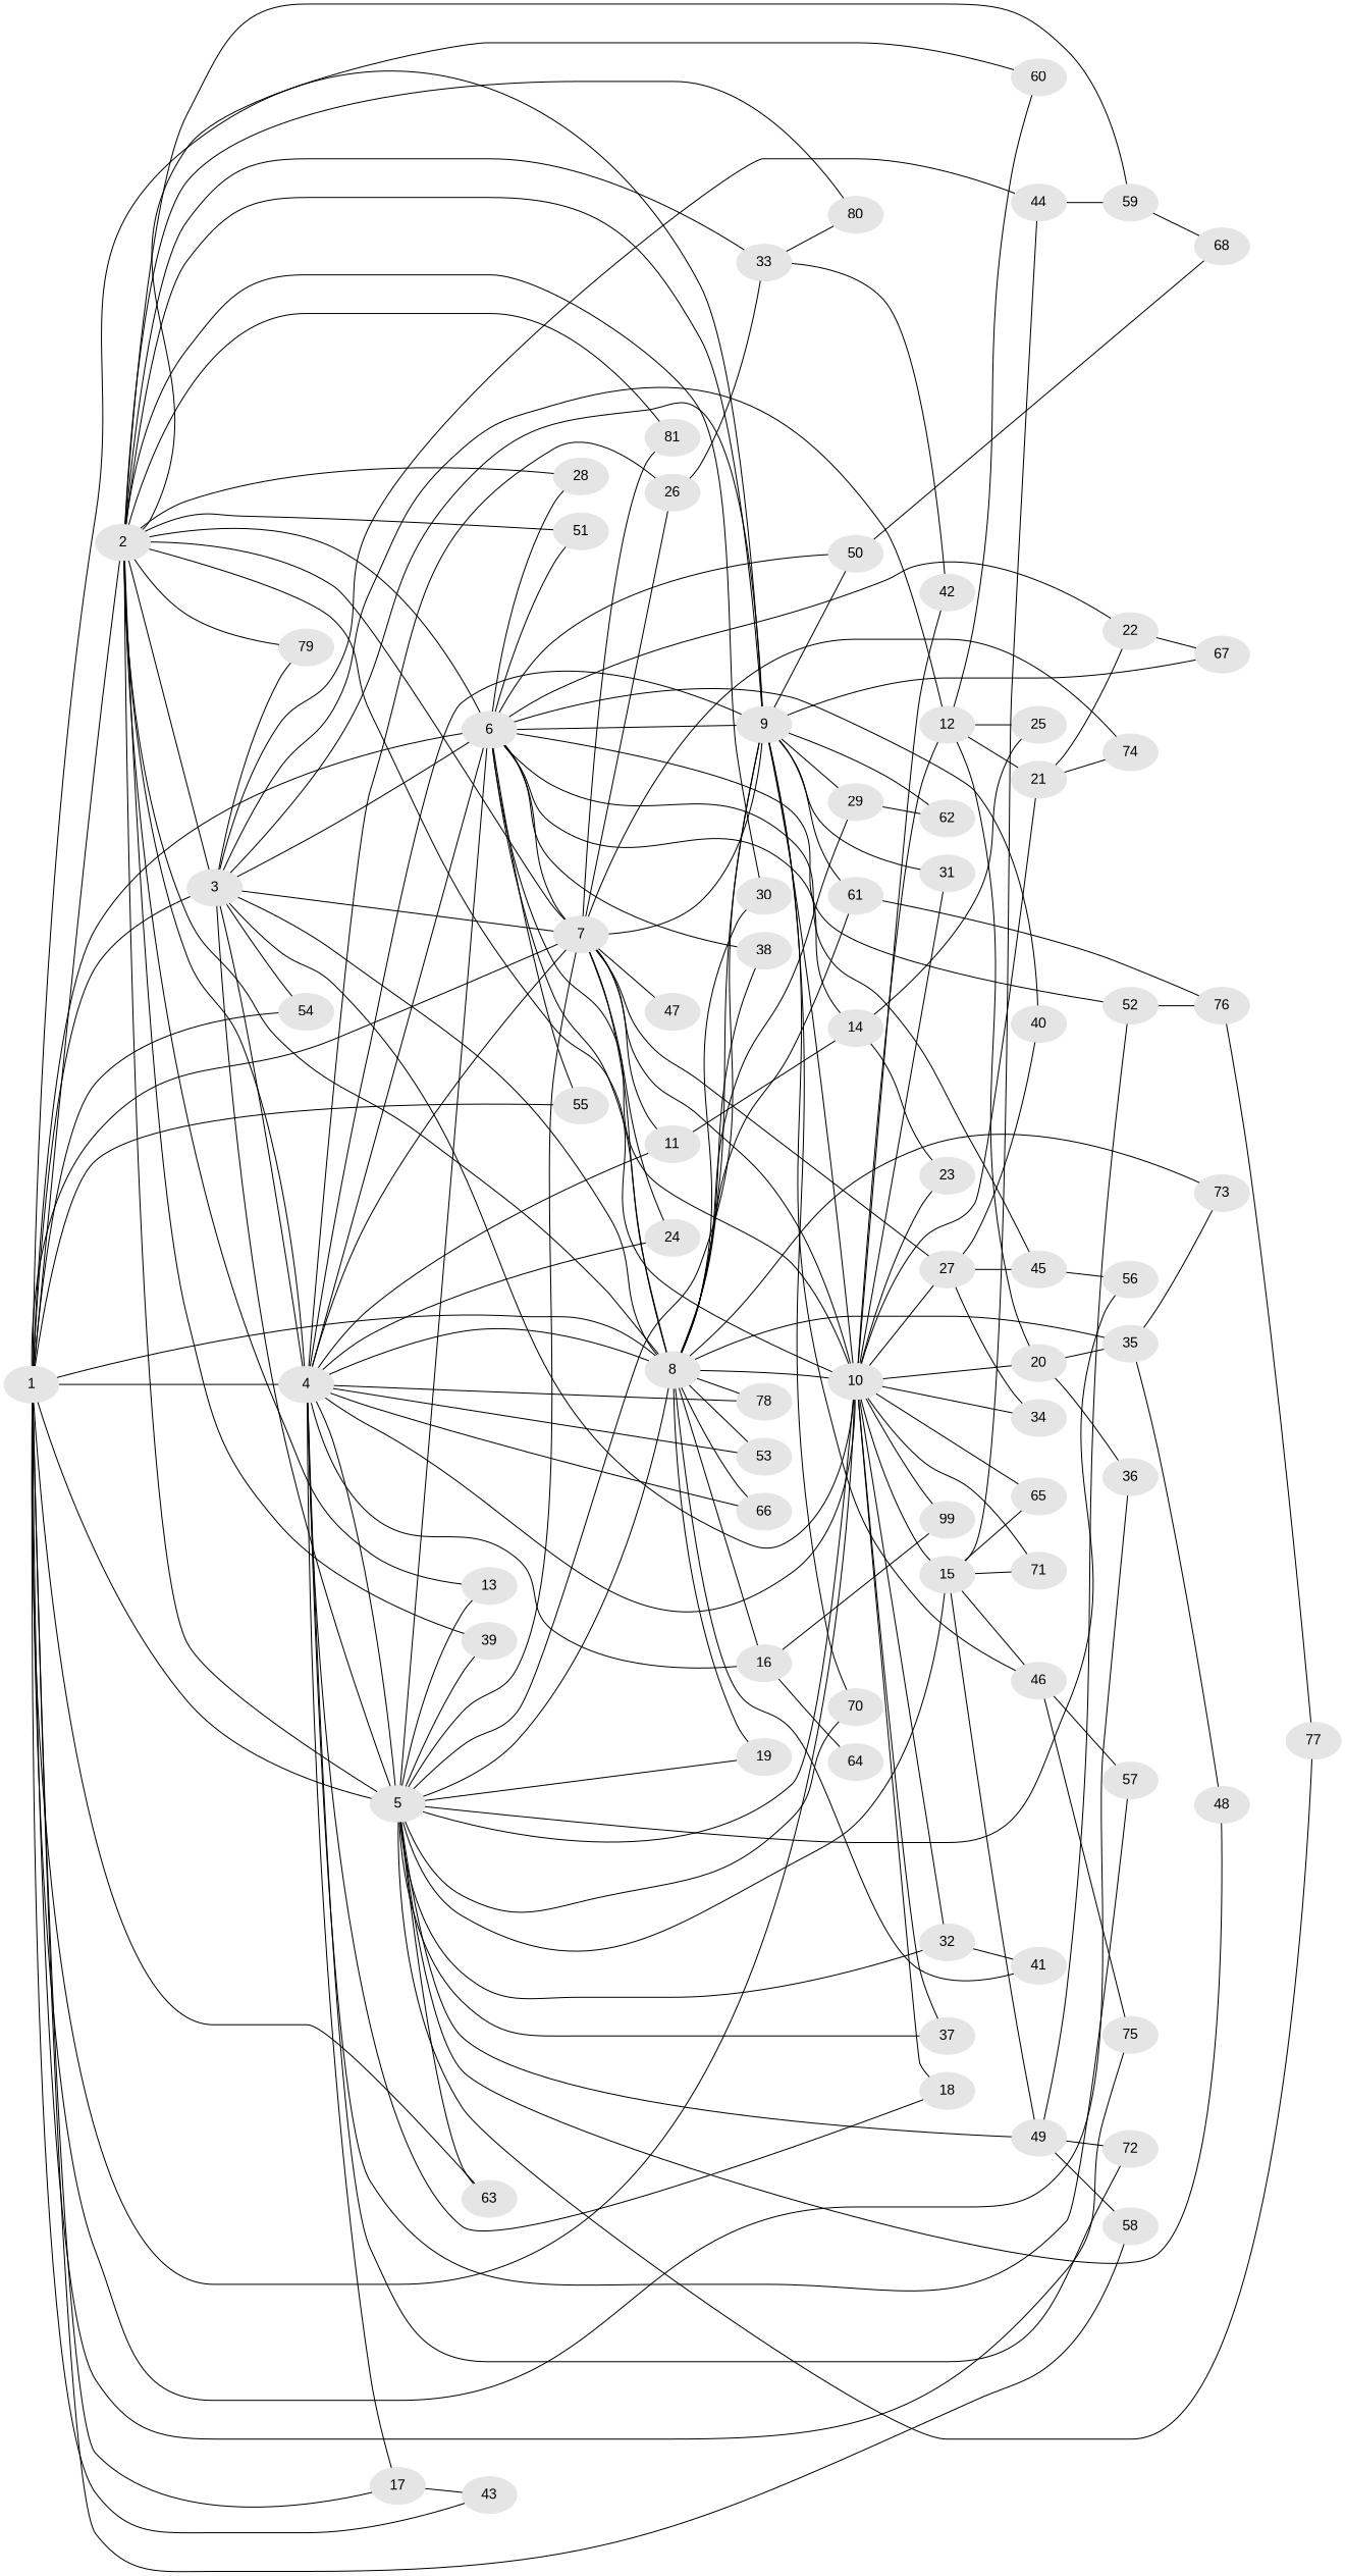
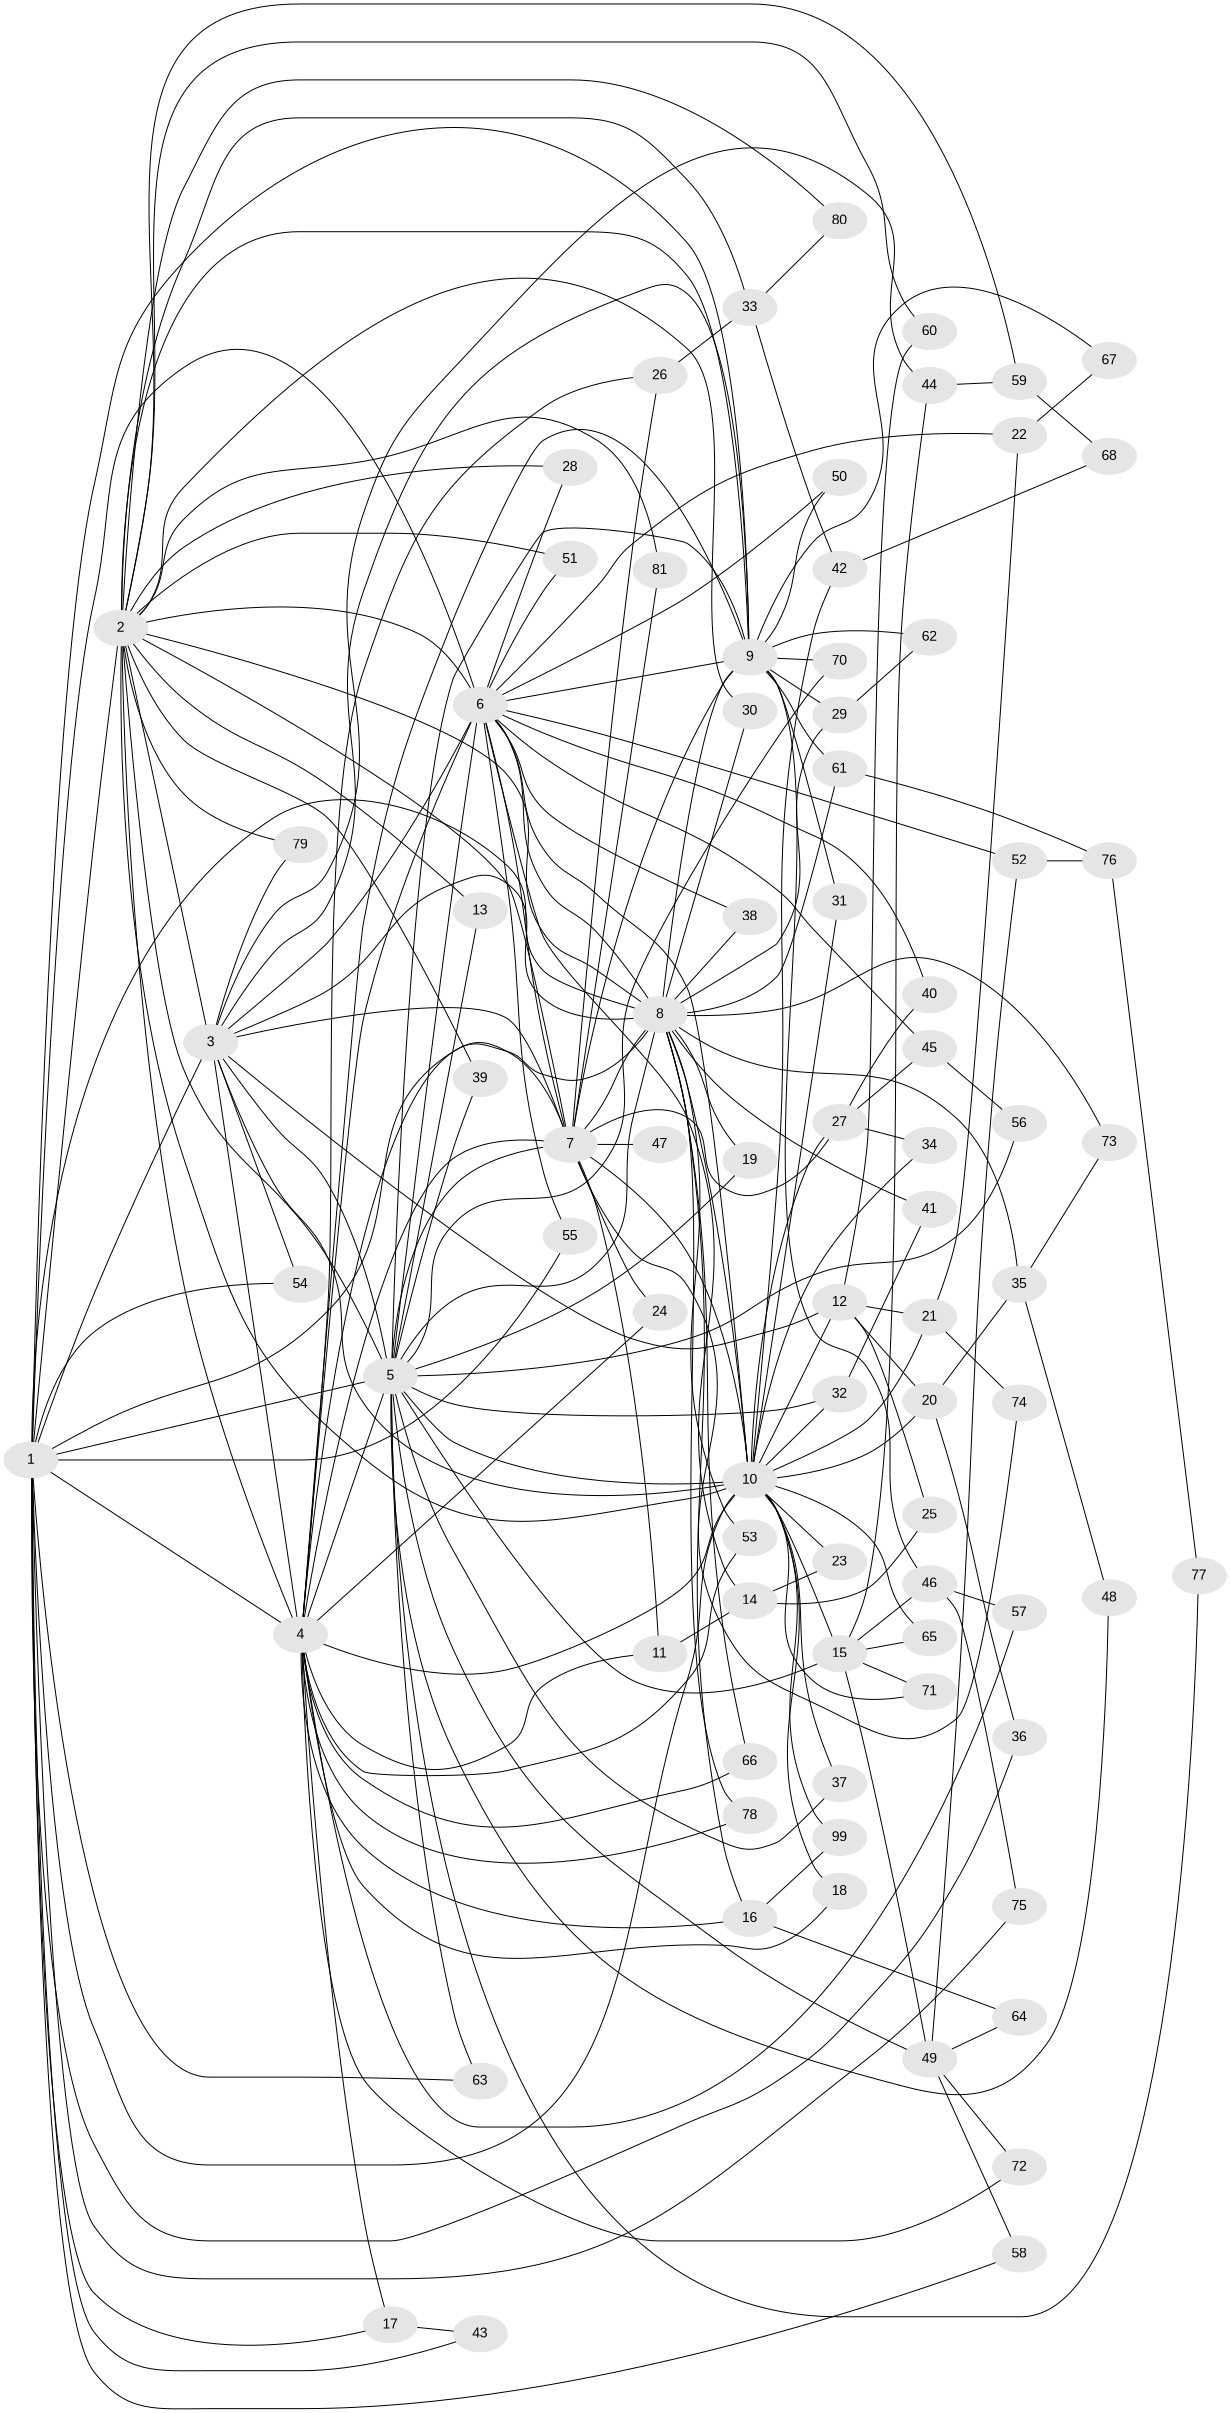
  graph {
    fontname="Liberation Sans"
    rankdir=LR
    node [color=gray90 fontname="Liberation Sans" style=filled]
    edge [fontname="Liberation Sans"]
    1
    2
    3
    4
    5
    6
    7
    8
    9
    10
    17
    36
    43
    54
    55
    58
    63
    75
    13
    28
    30
    33
    39
    51
    59
    60
    79
    80
    81
    12
    44
    11
    16
    18
    24
    26
    53
    57
    66
    72
    78
    15
    19
    32
    37
    48
    49
    56
    70
    77
    14
    22
    38
    40
    45
    50
    52
    27
    47
    74
    29
    35
    41
    61
    73
    31
    46
    62
    67
    20
    21
    23
    34
    42
    65
    n76 [label=99]
    71
    68
    25
    64
    76
    1 -- 2
    1 -- 3
    1 -- 4
    1 -- 5
    1 -- 6
    1 -- 7
    1 -- 8
    1 -- 9
    1 -- 10
    1 -- 17
    1 -- 36
    1 -- 43
    1 -- 54
    1 -- 55
    1 -- 58
    1 -- 63
    1 -- 75
    2 -- 3
    2 -- 4
    2 -- 5
    2 -- 6
    2 -- 7
    2 -- 8
    2 -- 9
    2 -- 10
    2 -- 13
    2 -- 28
    2 -- 30
    2 -- 33
    2 -- 39
    2 -- 51
    2 -- 59
    2 -- 60
    2 -- 79
    2 -- 80
    2 -- 81
    3 -- 4
    3 -- 5
    3 -- 6
    3 -- 7
    3 -- 8
    3 -- 9
    3 -- 10
    3 -- 54
    3 -- 79
    3 -- 12
    3 -- 44
    4 -- 5
    4 -- 6
    4 -- 7
    4 -- 8
    4 -- 9
    4 -- 10
    4 -- 17
    4 -- 11
    4 -- 16
    4 -- 18
    4 -- 24
    4 -- 26
    4 -- 53
    4 -- 57
    4 -- 66
    4 -- 72
    4 -- 78
    5 -- 6
    5 -- 7
    5 -- 8
    5 -- 9
    5 -- 10
    5 -- 63
    5 -- 13
    5 -- 39
    5 -- 15
    5 -- 19
    5 -- 32
    5 -- 37
    5 -- 48
    5 -- 49
    5 -- 56
    5 -- 70
    5 -- 77
    6 -- 7
    6 -- 8
    6 -- 9
    6 -- 10
    6 -- 55
    6 -- 28
    6 -- 51
    6 -- 14
    6 -- 22
    6 -- 38
    6 -- 40
    6 -- 45
    6 -- 50
    6 -- 52
    7 -- 8
    7 -- 9
    7 -- 10
    7 -- 81
    7 -- 11
    7 -- 24
    7 -- 26
    7 -- 27
    7 -- 47
    7 -- 74
    8 -- 9
    8 -- 10
    8 -- 30
    8 -- 16
    8 -- 53
    8 -- 66
    8 -- 78
    8 -- 19
    8 -- 38
    8 -- 29
    8 -- 35
    8 -- 41
    8 -- 61
    8 -- 73
-   9 -- 10
    9 -- 70
    9 -- 50
    9 -- 29
    9 -- 61
    9 -- 31
    9 -- 46
    9 -- 62
    9 -- 67
    10 -- 12
    10 -- 18
    10 -- 15
    10 -- 32
    10 -- 37
    10 -- 27
    10 -- 31
    10 -- 20
    10 -- 21
    10 -- 23
    10 -- 34
    10 -- 42
    10 -- 65
    10 -- n76
    10 -- 71
    17 -- 43
    33 -- 80
    33 -- 42
    59 -- 68
    12 -- 60
    12 -- 20
    12 -- 21
    12 -- 25
    44 -- 59
    11 -- 14
    16 -- n76
    16 -- 64
    26 -- 33
    15 -- 44
    15 -- 49
    15 -- 46
    15 -- 65
    15 -- 71
    32 -- 41
    49 -- 58
    49 -- 72
    49 -- 52
+   49 -- 64
    14 -- 23
    14 -- 25
    22 -- 67
    45 -- 56
-   50 -- 68
+   42 -- 68
    52 -- 76
    27 -- 40
    27 -- 45
    27 -- 34
    29 -- 62
    35 -- 48
    35 -- 73
    61 -- 76
    46 -- 75
    46 -- 57
    20 -- 36
    20 -- 35
    21 -- 22
    21 -- 74
    76 -- 77
  }
